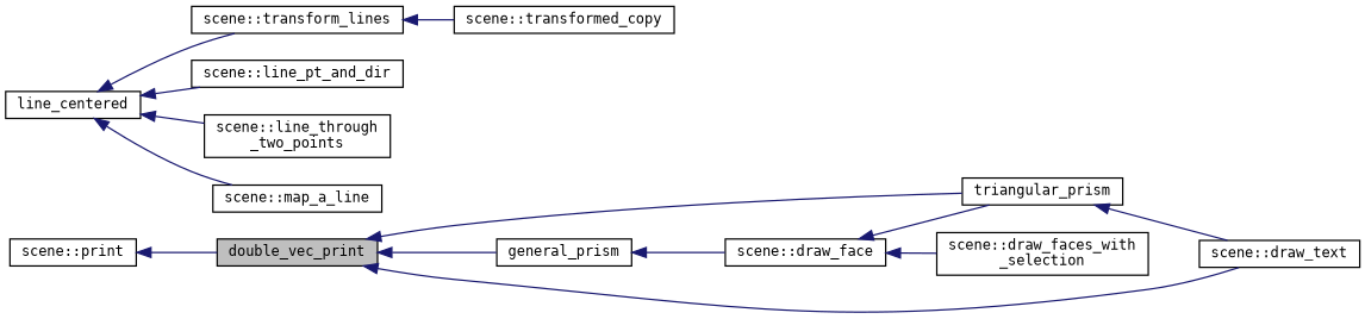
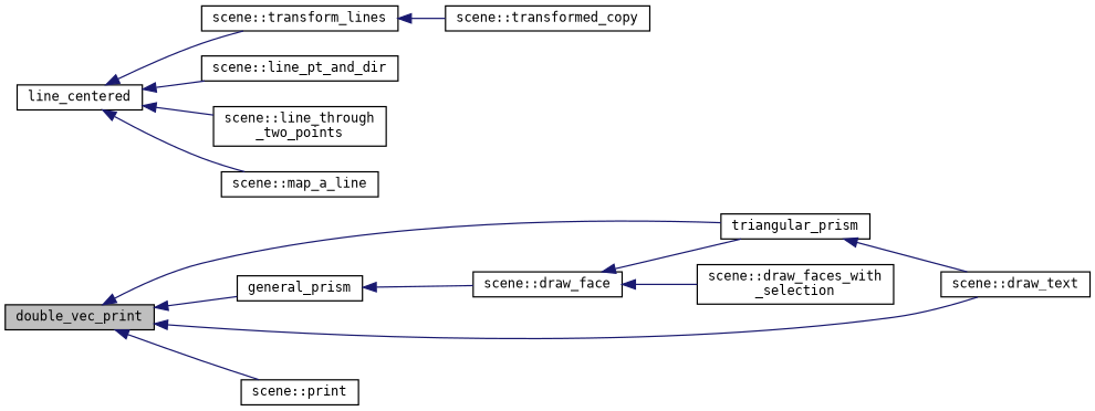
  digraph {
    fontname="DejaVu Sans Mono"
    rankdir=LR
    node [color=black fillcolor=white fontname="DejaVu Sans Mono" fontsize=10 shape=record style=filled]
    edge [color=midnightblue dir=back fontname="DejaVu Sans Mono" fontsize=10 labelfontname=Helvetica labelfontsize=10 style=solid]
    n1 [fillcolor=grey75 fontcolor=black height=0.2 label=double_vec_print width=0.4]
    n2 [height=0.2 label=triangular_prism width=0.4]
    n3 [height=0.2 label="scene::draw_text" width=0.4]
    n4 [height=0.2 label=general_prism width=0.4]
    n5 [height=0.2 label="scene::print" width=0.4]
    n6 [height=0.2 label="scene::draw_face" width=0.4]
    n7 [height=0.2 label=line_centered width=0.4]
    n8 [height=0.2 label="scene::transform_lines" width=0.4]
    n9 [height=0.2 label="scene::line_pt_and_dir" width=0.4]
    n10 [height=0.2 label="scene::line_through\l_two_points" width=0.4]
    n11 [height=0.2 label="scene::map_a_line" width=0.4]
    n12 [height=0.2 label="scene::draw_faces_with\l_selection" width=0.4]
    n13 [height=0.2 label="scene::transformed_copy" width=0.4]
    n1 -> n2
    n1 -> n3
    n1 -> n4
-   n5 -> n1
+   n1 -> n5
    n2 -> n3
    n4 -> n6
    n6 -> n2
    n6 -> n12
    n7 -> n8
    n7 -> n9
    n7 -> n10
    n7 -> n11
    n8 -> n13
  }
